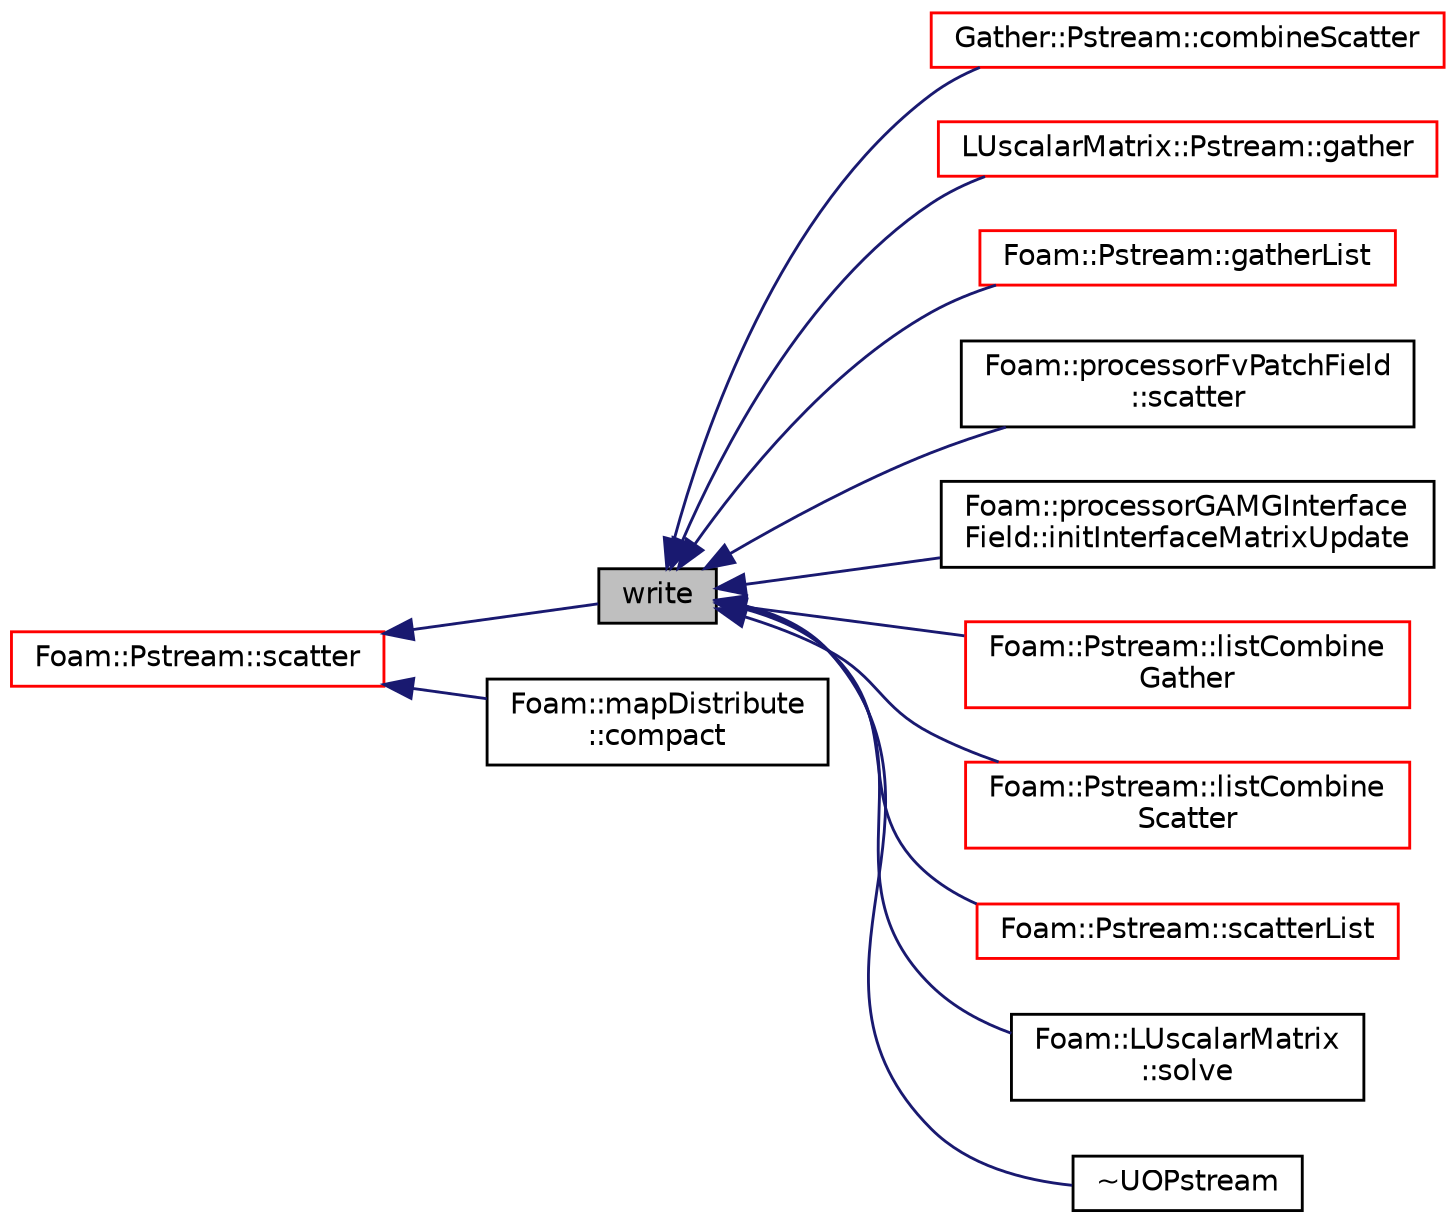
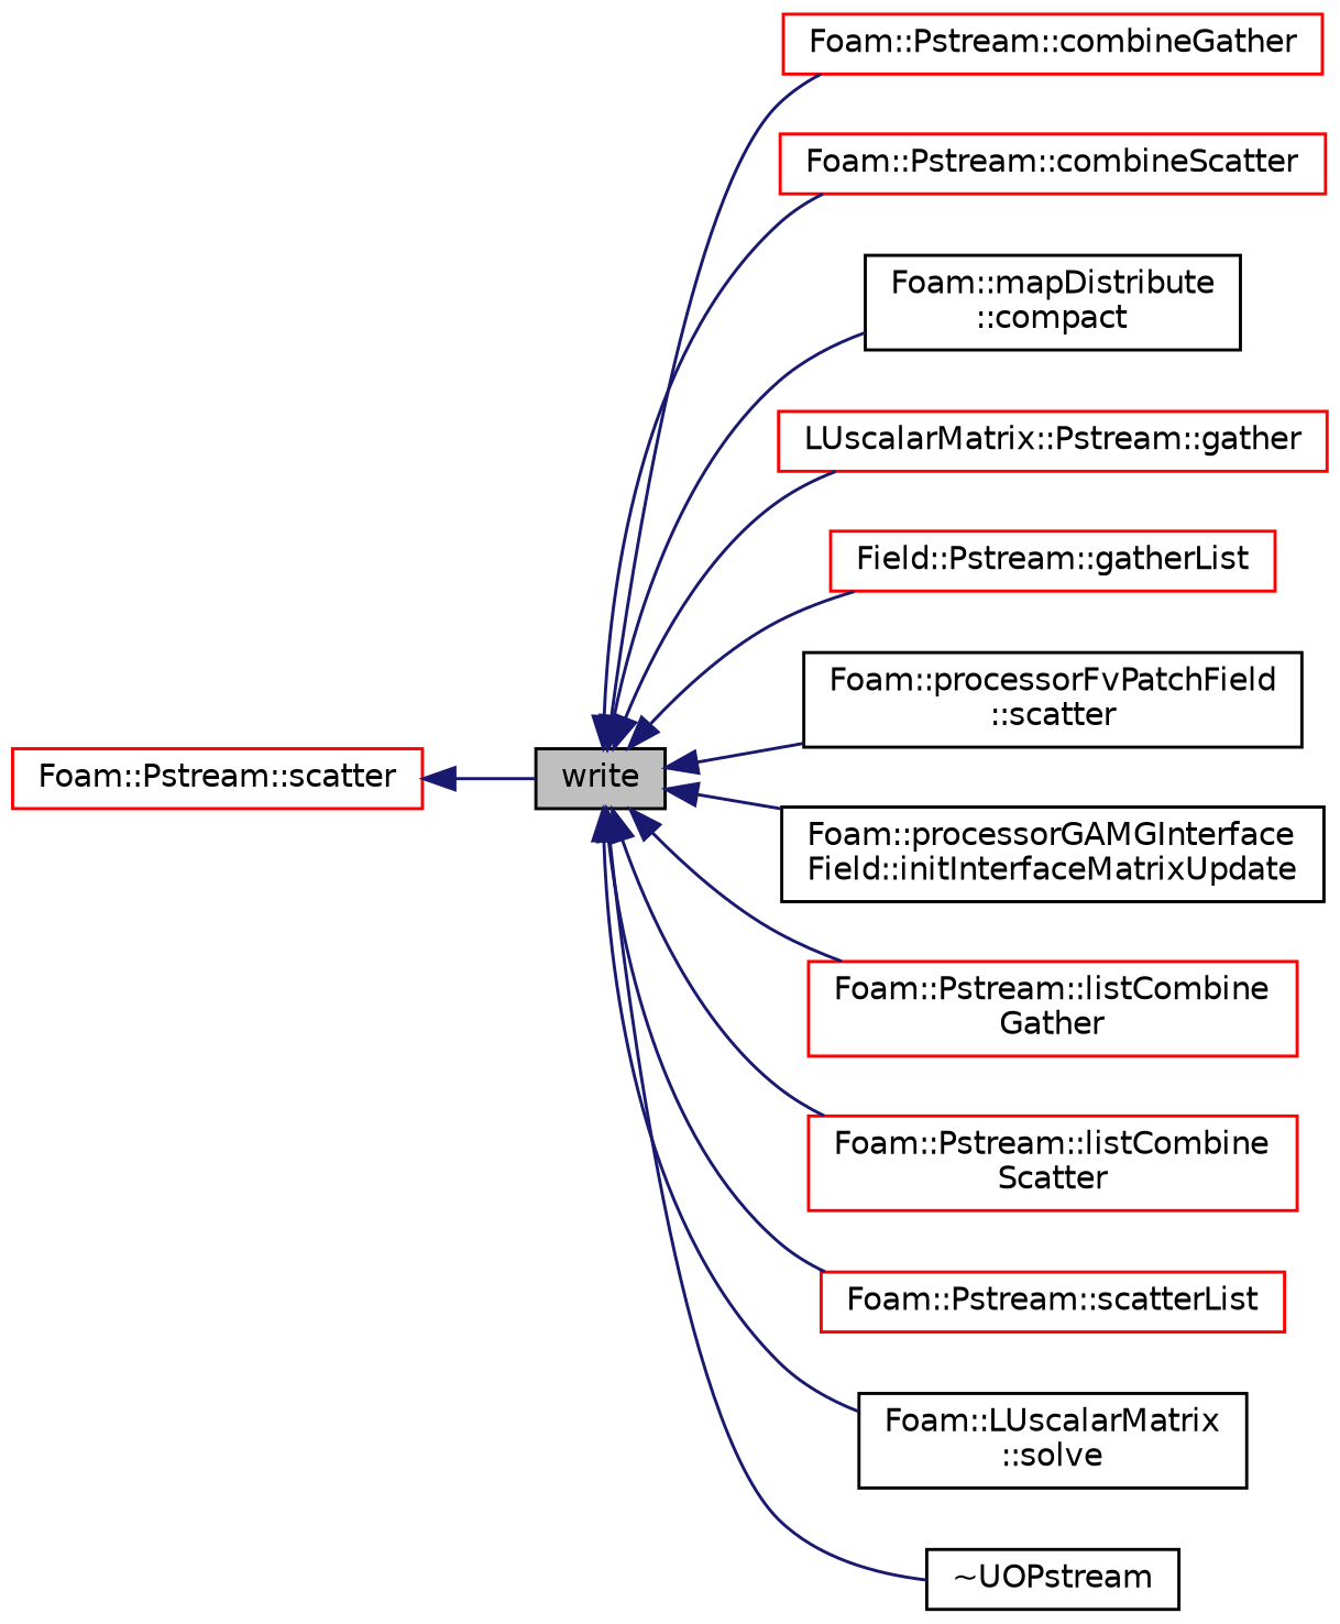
  digraph {
    rankdir=LR
    node [color=red fontname=Helvetica fontsize=10 shape=record]
    edge [color=midnightblue dir=back fontname=Helvetica fontsize=10 labelfontname=Helvetica labelfontsize=10 style=solid]
    n1 [color=black fillcolor=grey75 fontcolor=black height=0.2 label=write style=filled width=0.4]
-   n3 [height=0.2 label="Gather::Pstream::combineScatter" width=0.4]
+   n2 [height=0.2 label="Foam::Pstream::combineGather" width=0.4]
+   n3 [height=0.2 label="Foam::Pstream::combineScatter" width=0.4]
    n4 [color=black height=0.2 label="Foam::mapDistribute\l::compact" width=0.4]
    n5 [height=0.2 label="LUscalarMatrix::Pstream::gather" width=0.4]
-   n6 [height=0.2 label="Foam::Pstream::gatherList" width=0.4]
+   n6 [height=0.2 label="Field::Pstream::gatherList" width=0.4]
    n7 [color=black height=0.2 label="Foam::processorFvPatchField\l::scatter" width=0.4]
    n8 [color=black height=0.2 label="Foam::processorGAMGInterface\lField::initInterfaceMatrixUpdate" width=0.4]
    n9 [height=0.2 label="Foam::Pstream::listCombine\lGather" width=0.4]
    n10 [height=0.2 label="Foam::Pstream::listCombine\lScatter" width=0.4]
    n11 [height=0.2 label="Foam::Pstream::scatterList" width=0.4]
    n12 [color=black height=0.2 label="Foam::LUscalarMatrix\l::solve" width=0.4]
    n13 [color=black height=0.2 label="~UOPstream" width=0.4]
    n14 [height=0.2 label="Foam::Pstream::scatter" width=0.4]
+   n1 -> n2
    n1 -> n3
-   n14 -> n4
+   n1 -> n4
    n1 -> n5
    n1 -> n6
    n1 -> n7
    n1 -> n8
    n1 -> n9
    n1 -> n10
    n1 -> n11
    n1 -> n12
    n1 -> n13
    n14 -> n1
  }
